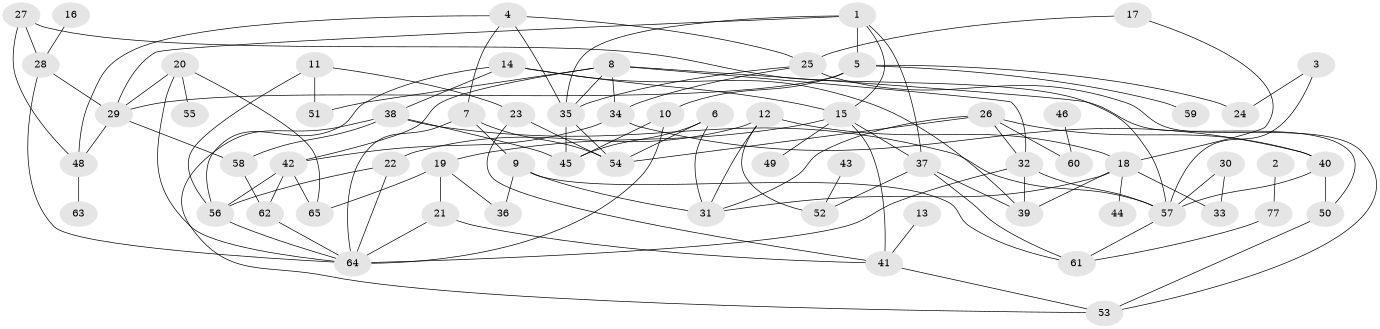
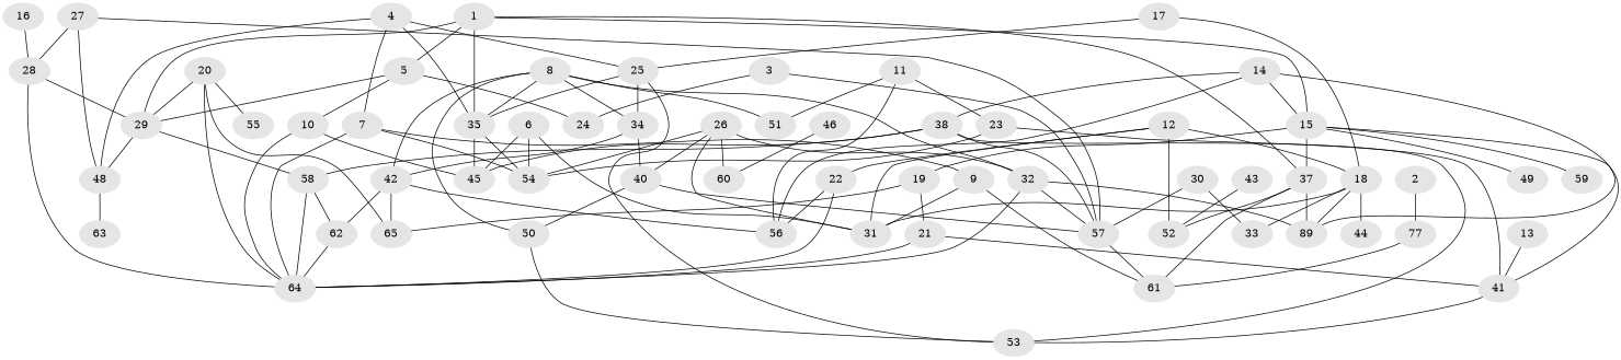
  graph {
    node [color=gray90 style=filled]
    1
    5
    15
    29
    35
    37
    24
    10
    59
    41
    19
    49
    48
    58
    45
    54
    61
    52
-   39
+   39 [label=89]
    n20 [label=77]
    2
    3
    57
    4
    7
    25
    9
    64
    53
    34
    63
    6
    31
    16
    28
-   36
    8
    32
    42
    50
    51
    40
    56
    65
    62
    11
    23
    12
    18
    22
    33
    44
    13
    14
    38
    21
    17
    20
    55
    26
    60
    27
    30
    43
    46
    1 -- 5
    1 -- 15
    1 -- 29
    1 -- 35
    1 -- 37
    5 -- 29
    5 -- 24
    5 -- 10
-   5 -- 59
+   15 -- 59
    15 -- 37
    15 -- 41
    15 -- 19
    15 -- 49
    29 -- 48
    29 -- 58
    35 -- 45
    35 -- 54
    37 -- 61
    37 -- 52
    37 -- 39
    10 -- 45
    10 -- 64
    41 -- 53
-   19 -- 36
    19 -- 65
    19 -- 21
    48 -- 63
    58 -- 62
    n20 -- 61
    2 -- n20
    3 -- 24
    3 -- 57
    57 -- 61
    4 -- 35
    4 -- 48
    4 -- 7
    4 -- 25
    7 -- 54
    7 -- 9
    7 -- 64
    25 -- 35
    25 -- 53
    25 -- 34
    9 -- 61
    9 -- 31
-   9 -- 36
    34 -- 42
    34 -- 40
    6 -- 45
    6 -- 54
    6 -- 31
    16 -- 28
    28 -- 29
    28 -- 64
    8 -- 35
    8 -- 34
    8 -- 32
    8 -- 42
    8 -- 50
    8 -- 51
    32 -- 39
    32 -- 57
    32 -- 64
    42 -- 56
    42 -- 65
    42 -- 62
    50 -- 53
    40 -- 57
    40 -- 50
-   56 -- 64
+   58 -- 64
    62 -- 64
    11 -- 51
    11 -- 56
    11 -- 23
    23 -- 41
    23 -- 54
    12 -- 52
    12 -- 31
    12 -- 18
    12 -- 22
    18 -- 39
    18 -- 31
    18 -- 33
    18 -- 44
    22 -- 64
    22 -- 56
    13 -- 41
    14 -- 15
    14 -- 39
    14 -- 56
    14 -- 38
    38 -- 58
    38 -- 45
    38 -- 57
    38 -- 53
    21 -- 41
    21 -- 64
    17 -- 25
    17 -- 18
    20 -- 29
    20 -- 64
    20 -- 65
    20 -- 55
    26 -- 54
    26 -- 31
    26 -- 32
    26 -- 40
    26 -- 60
    27 -- 48
    27 -- 57
    27 -- 28
    30 -- 57
    30 -- 33
    43 -- 52
    46 -- 60
  }
